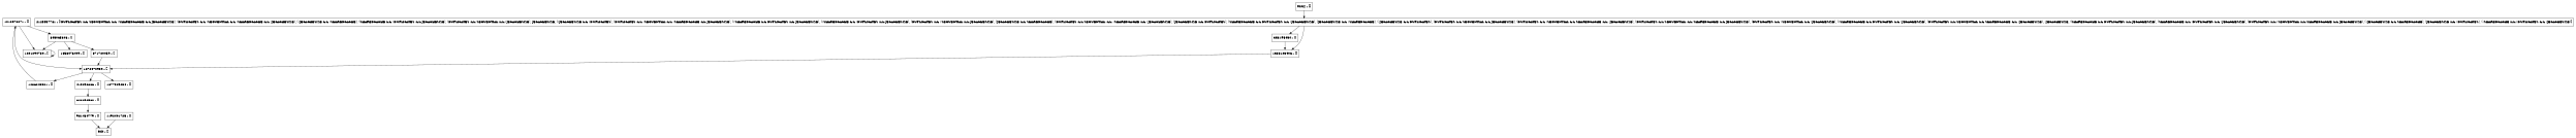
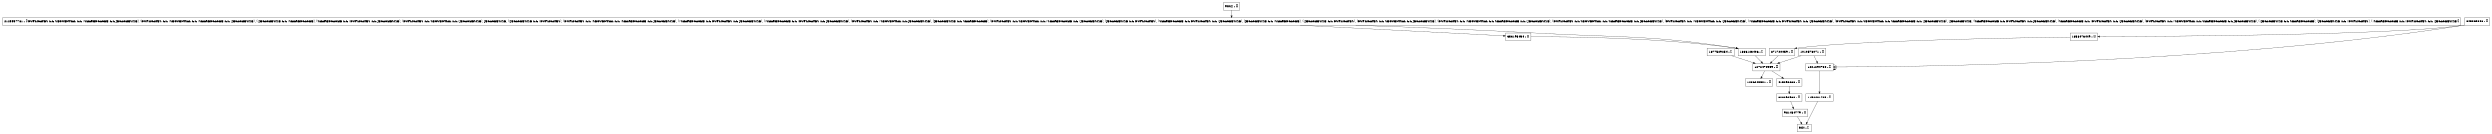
  digraph {
    node [shape=record]
    n1 [label="1010573071 - []"]
    n2 [label="1201294780 - []"]
    n3 [label="845065346 - []"]
    n4 [label="1272470959 - []"]
    n5 [label="1192401725 - []"]
    n6 [label="1858476449 - []"]
    n7 [label="1877529254 - []"]
    n8 [label="exit - []"]
    n9 [label="353195454 - []"]
    n10 [label="1383123406 - []"]
    n11 [label="981484779 - []"]
    n12 [label="1286240501 - []"]
    n13 [label="415296666 - []"]
    n14 [label="871720059 - []"]
    n15 [label="628292960 - []"]
    n16 [label="2125557781 - [(DUPLICATES && SEQUENTIAL && !SHAREDCACHE && JECACHESIZE), (DUPLICATES && !SEQUENTIAL && !SHAREDCACHE && !JECACHESIZE), (!JECACHESIZE && !SHAREDCACHE), (SHAREDCACHE && !DUPLICATES && JECACHESIZE), (DUPLICATES && SEQUENTIAL && !JECACHESIZE), JECACHESIZE, (!JECACHESIZE && !DUPLICATES), (DUPLICATES && !SEQUENTIAL && !SHAREDCACHE && JECACHESIZE), (!SHAREDCACHE && DUPLICATES && JECACHESIZE), (!SHAREDCACHE && !DUPLICATES && JECACHESIZE), (DUPLICATES && !SEQUENTIAL && JECACHESIZE), (JECACHESIZE && SHAREDCACHE), (DUPLICATES && SEQUENTIAL && !SHAREDCACHE && !JECACHESIZE), (JECACHESIZE && DUPLICATES), (SHAREDCACHE && DUPLICATES && !JECACHESIZE), (JECACHESIZE && !SHAREDCACHE), (!JECACHESIZE && DUPLICATES), (DUPLICATES && SEQUENTIAL && JECACHESIZE), (DUPLICATES && !SEQUENTIAL && SHAREDCACHE && !JECACHESIZE), (DUPLICATES && SEQUENTIAL && SHAREDCACHE && JECACHESIZE), (DUPLICATES && !SEQUENTIAL && !JECACHESIZE), (!SHAREDCACHE && DUPLICATES && !JECACHESIZE), (DUPLICATES && SEQUENTIAL && SHAREDCACHE && !JECACHESIZE), !JECACHESIZE, (SHAREDCACHE && DUPLICATES && JECACHESIZE), (SHAREDCACHE && !DUPLICATES && !JECACHESIZE), (DUPLICATES && !SEQUENTIAL && SHAREDCACHE && JECACHESIZE), (!JECACHESIZE && SHAREDCACHE), (JECACHESIZE && !DUPLICATES), (!SHAREDCACHE && !DUPLICATES && !JECACHESIZE)]"]
    n17 [label="entry - []"]
    n1 -> n2
-   n1 -> n3
    n1 -> n4
    n2 -> n2
+   n2 -> n5
    n3 -> n2
    n3 -> n6
    n4 -> n12
    n4 -> n13
    n5 -> n8
-   n3 -> n14
-   n4 -> n7
+   n6 -> n14
+   n7 -> n4
    n9 -> n10
    n10 -> n4
    n11 -> n8
-   n12 -> n1
    n13 -> n15
    n14 -> n4
    n15 -> n11
    n16 -> n9
    n16 -> n10
    n17 -> n16
  }
